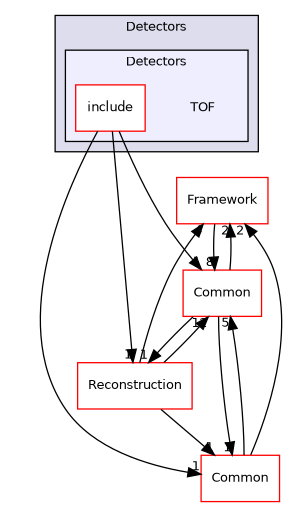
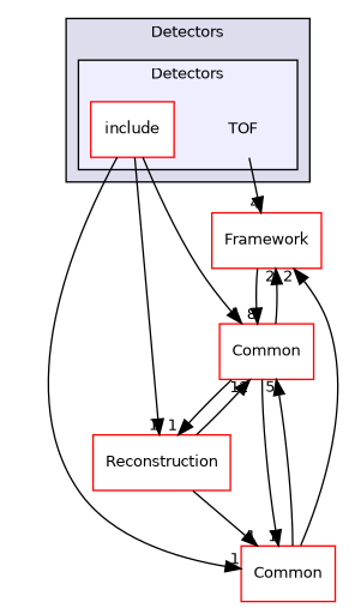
  digraph {
    compound=true
    node [fontname=Helvetica fontsize=10 shape=box color=red]
    edge [headlabel=1 labeldistance=1.5 labelfontname=Helvetica labelfontsize=10]
    n1 [label=TOF shape=plaintext color=""]
    n2 [fillcolor=white label=include style=filled]
    n3 [label=Reconstruction]
    n4 [label=Common]
    n5 [label=Common]
    n6 [label=Framework]
    subgraph cluster_1 {
      bgcolor="#ddddee"
      fontname=Helvetica
      fontsize=10
      label=Detectors
      pencolor=black
      subgraph cluster_2 {
        bgcolor="#eeeeff"
        fontname=Helvetica
        fontsize=10
        label=Detectors
        pencolor=black
        n1
        n2
      }
    }
    n2 -> n3
    n2 -> n4
    n2 -> n5
    n3 -> n4 [headlabel=12]
    n3 -> n5
-   n3 -> n6 [headlabel=4]
+   n1 -> n6 [headlabel=4]
    n4 -> n3
    n4 -> n5
    n4 -> n6 [headlabel=2]
    n5 -> n4 [headlabel=5]
    n5 -> n6 [headlabel=2]
    n6 -> n4 [headlabel=8]
  }
